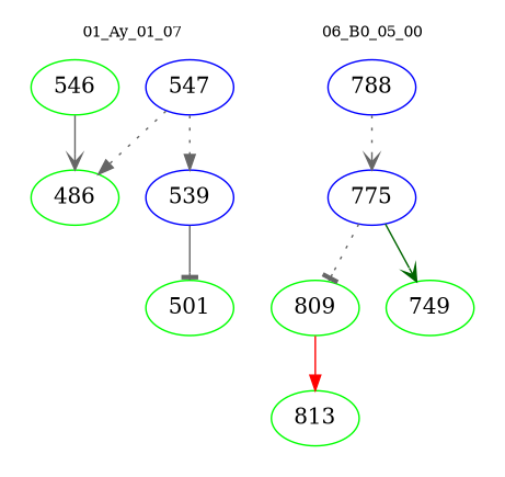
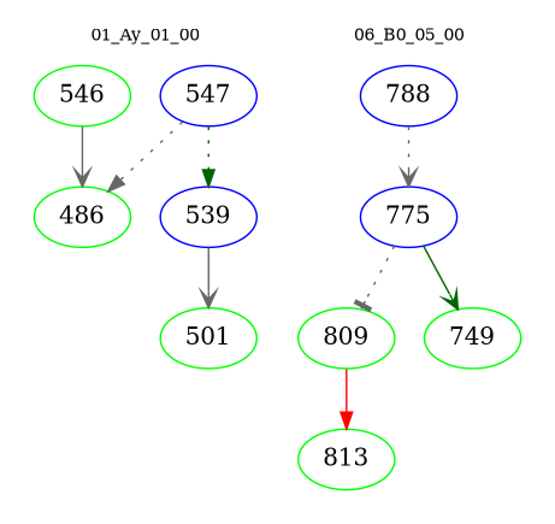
  digraph {
    node [color=green]
    edge [arrowhead=normal color=gray40 style=dotted]
    n1 [color=blue label=547]
    n2 [label=546]
    n3 [color=blue label=539]
    n4 [label=486]
    n5 [label=501]
    n6 [color=blue label=788]
    n7 [color=blue label=775]
    n8 [label=809]
    n9 [label=749]
    n10 [label=813]
    subgraph cluster_1 {
      color=white
      fontsize=10
-     label="01_Ay_01_07"
+     label="01_Ay_01_00"
      n1
      n2
      n3
      n4
      n5
    }
    subgraph cluster_2 {
      color=white
      fontsize=10
      label="06_B0_05_00"
      n6
      n7
      n8
      n9
      n10
    }
-   n1 -> n3
+   n1 -> n3 [color=darkgreen]
    n1 -> n4
    n2 -> n4 [arrowhead=vee style=solid]
-   n3 -> n5 [arrowhead=tee style=solid]
+   n3 -> n5 [arrowhead=vee style=solid]
    n6 -> n7 [arrowhead=vee]
    n7 -> n8 [arrowhead=tee]
    n7 -> n9 [arrowhead=vee color=darkgreen style=solid]
    n8 -> n10 [color=red style=solid]
  }
